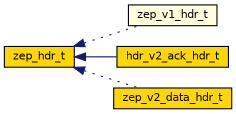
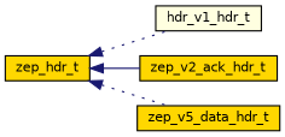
  digraph {
    rankdir=LR
    node [color=black fillcolor=gold fontname=Helvetica fontsize=10 shape=record style=filled]
    edge [color=midnightblue dir=back fontname=Helvetica fontsize=10 labelfontname=Helvetica labelfontsize=10 style=dotted]
    n1 [height=0.2 label=zep_hdr_t width=0.4]
-   n2 [fillcolor=lightyellow height=0.2 label=zep_v1_hdr_t width=0.4]
-   n3 [height=0.2 label=hdr_v2_ack_hdr_t width=0.4]
-   n4 [height=0.2 label=zep_v2_data_hdr_t width=0.4]
+   n2 [fillcolor=lightyellow height=0.2 label=hdr_v1_hdr_t width=0.4]
+   n3 [height=0.2 label=zep_v2_ack_hdr_t width=0.4]
+   n4 [height=0.2 label=zep_v5_data_hdr_t width=0.4]
    n1 -> n2
    n1 -> n3 [style=solid]
    n1 -> n4
  }
